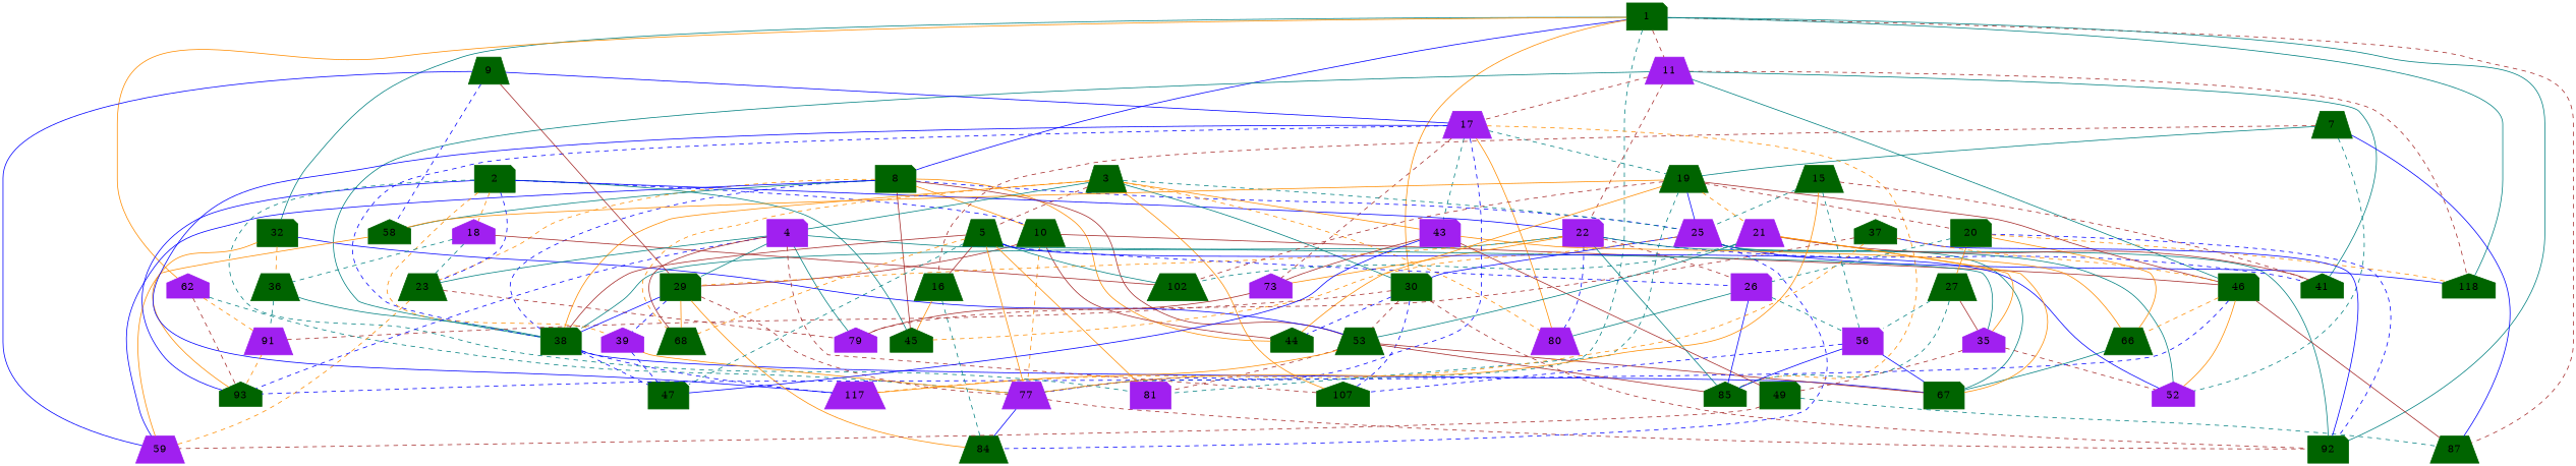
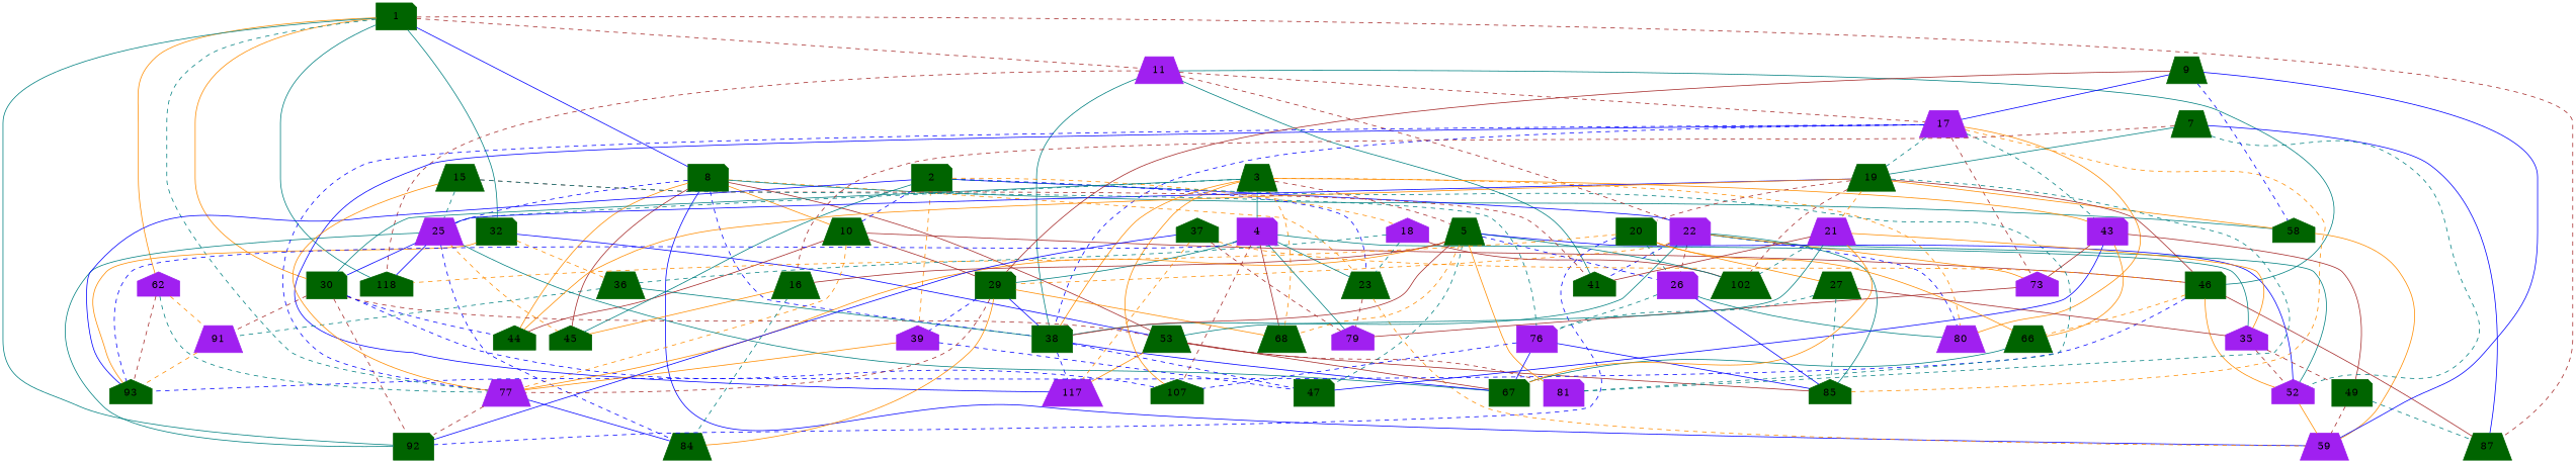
  graph {
    node [color=darkgreen shape=trapezium style=filled]
    edge [color=darkorange style=solid]
    1 [shape=note super="+28+57+6"]
    8 [shape=note super="+120+76+14"]
    11 [color=purple super="+70+61"]
    30 [shape=note super="+42+106"]
    32 [shape=note]
    62 [color=purple shape=house]
    77 [color=purple super="+78"]
    87
    92 [shape=note super="+98"]
    118 [shape=house]
    10 [super="+74"]
    23 [super="+50"]
    45 [shape=house]
    25 [color=purple super="+31"]
    38 [shape=note super="+113+103+90"]
    44 [shape=house]
    53 [super="+65"]
    58 [shape=house]
    59 [color=purple super="+121"]
    22 [color=purple shape=note super="+116+54+95"]
    17 [color=purple super="+71+24"]
    46 [shape=note super="+110"]
    41 [shape=house]
    107 [shape=house]
    91 [color=purple]
    93 [shape=house super="+99"]
    36
    84
    2 [shape=note super="+12"]
    18 [color=purple shape=house]
    39 [color=purple shape=house]
    81 [color=purple shape=note]
    29 [shape=note super="+105+75"]
    102
    80 [color=purple]
    26 [color=purple shape=note super="+111"]
    52 [color=purple shape=house super="+60"]
    73 [color=purple shape=house]
    85 [shape=house super="+94"]
    79 [color=purple shape=house]
    47 [shape=note]
    3 [super="+13+89"]
    4 [color=purple shape=note super="+40+48"]
    5 [super="+33"]
    43 [color=purple shape=note super="+115"]
    68
    35 [color=purple shape=house super="+82"]
    16
    67 [shape=note super="+122"]
    117 [color=purple]
    66
    49 [shape=note]
-   56 [color=purple shape=note super="+100"]
+   56 [color=purple shape=note super="+100" label=76]
    7
    19 [super="+72+34+119"]
    20 [shape=note super="+83"]
    21 [color=purple super="+86"]
    9
    15
    27
    37 [shape=house]
    1 -- 8 [color=blue]
    1 -- 11 [color=brown style=dashed weight=2]
    1 -- 30
    1 -- 32 [color=teal]
    1 -- 62
    1 -- 77 [color=teal style=dashed]
    1 -- 87 [color=brown style=dashed]
    1 -- 92 [color=teal]
    1 -- 118 [color=teal]
    8 -- 10
    8 -- 23 [style=dashed]
    8 -- 45 [color=brown]
    8 -- 25 [color=blue style=dashed]
    8 -- 38 [color=blue style=dashed]
    8 -- 44
    8 -- 53 [color=brown]
    8 -- 58 [color=teal]
    8 -- 59 [color=blue]
    11 -- 118 [color=brown style=dashed]
    11 -- 38 [color=teal]
    11 -- 22 [color=brown style=dashed]
    11 -- 17 [color=brown style=dashed]
    11 -- 46 [color=teal]
    11 -- 41 [color=teal]
    30 -- 92 [color=brown style=dashed]
    30 -- 44 [color=blue style=dashed]
    30 -- 53 [color=brown style=dashed]
    30 -- 107 [color=blue style=dashed]
    30 -- 91 [color=brown style=dashed]
    32 -- 53 [color=blue]
    32 -- 93
    32 -- 36 [style=dashed]
    62 -- 77 [color=teal style=dashed]
    62 -- 91 [style=dashed]
    62 -- 93 [color=brown style=dashed]
    77 -- 92 [color=brown style=dashed]
    77 -- 84 [color=blue]
    10 -- 77 [style=dashed]
    10 -- 44 [color=brown]
    10 -- 46 [color=brown]
    10 -- 29 [color=brown]
    23 -- 59 [style=dashed]
    23 -- 79 [color=brown style=dashed]
    25 -- 30 [color=blue]
    25 -- 92 [color=teal]
    25 -- 118 [color=blue]
    25 -- 45 [style=dashed]
    25 -- 84 [color=blue style=dashed]
    25 -- 67 [color=teal]
    38 -- 47 [color=blue style=dashed]
    38 -- 67 [color=blue]
    38 -- 117 [color=blue style=dashed]
    53 -- 81 [color=brown style=dashed]
    53 -- 85 [color=brown]
    53 -- 67 [color=brown]
    53 -- 117
    58 -- 59
    22 -- 38 [color=teal]
    22 -- 41 [color=blue style=dashed]
    22 -- 29 [style=dashed]
    22 -- 80 [color=blue style=dashed]
    22 -- 26 [color=brown style=dashed]
    22 -- 52 [color=teal]
    22 -- 73
    22 -- 85 [color=teal]
    17 -- 77 [color=blue style=dashed]
    17 -- 38 [color=blue style=dashed]
    17 -- 80
    17 -- 73 [color=brown style=dashed]
    17 -- 85 [style=dashed]
    17 -- 43 [color=teal style=dashed]
    17 -- 117 [color=blue]
    17 -- 19 [color=teal style=dashed]
    46 -- 87 [color=brown]
    46 -- 93 [color=blue style=dashed]
    46 -- 52
    46 -- 66 [style=dashed]
    91 -- 93 [style=dashed]
    36 -- 38 [color=teal]
    36 -- 91 [color=teal style=dashed]
    2 -- 10 [color=blue style=dashed]
    2 -- 23 [color=blue style=dashed]
    2 -- 45 [color=teal]
    2 -- 22 [color=blue]
    2 -- 93 [color=blue]
    2 -- 18 [style=dashed]
    2 -- 39 [style=dashed]
    2 -- 81 [color=teal style=dashed]
    18 -- 23 [color=teal style=dashed]
    18 -- 36 [color=teal style=dashed]
    18 -- 102 [color=brown]
    39 -- 77
    39 -- 47 [color=blue style=dashed]
    29 -- 77 [color=brown style=dashed]
    29 -- 38 [color=blue weight=2]
    29 -- 84
    29 -- 39 [color=blue style=dashed]
    29 -- 68
    26 -- 80 [color=teal]
    26 -- 85 [color=blue]
    26 -- 56 [color=teal style=dashed]
+   52 -- 59
    73 -- 79 [color=brown]
    3 -- 30 [color=teal]
    3 -- 25 [color=teal style=dashed]
    3 -- 38
    3 -- 107
    3 -- 80 [style=dashed]
    3 -- 4 [color=teal weight=2]
    3 -- 5 [color=brown style=dashed]
    3 -- 43
    3 -- 68 [style=dashed]
    4 -- 23 [color=teal]
    4 -- 107 [color=brown style=dashed]
    4 -- 93 [color=blue style=dashed]
    4 -- 29 [color=teal]
    4 -- 79 [color=teal]
    4 -- 68 [color=brown]
    4 -- 35 [color=teal weight=2]
    5 -- 77
    5 -- 38 [color=brown]
    5 -- 81
    5 -- 102 [color=teal]
    5 -- 26 [color=blue style=dashed]
    5 -- 52 [color=blue]
    5 -- 47 [color=teal style=dashed]
    5 -- 68 [style=dashed]
    5 -- 16 [color=brown]
    43 -- 73 [color=brown]
    43 -- 47 [color=blue]
    43 -- 66
    43 -- 49 [color=brown]
    35 -- 52 [color=brown style=dashed]
    35 -- 49 [color=brown style=dashed]
    16 -- 45
    16 -- 84 [color=teal style=dashed]
    66 -- 67 [color=teal]
    49 -- 87 [color=teal style=dashed]
    49 -- 59 [color=brown style=dashed]
    56 -- 107 [color=blue style=dashed]
    56 -- 85 [color=blue]
    56 -- 67 [color=blue]
    7 -- 87 [color=blue]
    7 -- 52 [color=teal style=dashed]
    7 -- 16 [color=brown style=dashed]
    7 -- 19 [color=teal]
    19 -- 25 [color=blue]
    19 -- 44
    19 -- 58
    19 -- 46 [color=brown]
    19 -- 81 [color=teal style=dashed]
    19 -- 102 [color=brown style=dashed]
    19 -- 20 [color=brown style=dashed]
    19 -- 21 [style=dashed]
    20 -- 92 [color=blue style=dashed]
    20 -- 118 [style=dashed]
    20 -- 26 [color=teal style=dashed]
    20 -- 66
    20 -- 27
    21 -- 53 [color=teal]
    21 -- 41 [color=brown]
    21 -- 102 [color=teal style=dashed]
    21 -- 35
    21 -- 67
    9 -- 58 [color=blue style=dashed]
    9 -- 59 [color=blue]
    9 -- 17 [color=blue]
    9 -- 29 [color=brown]
    15 -- 77
    15 -- 25 [color=teal style=dashed]
    15 -- 41 [color=brown style=dashed]
    15 -- 56 [color=teal style=dashed]
    27 -- 85 [color=teal style=dashed]
    27 -- 35 [color=brown]
    27 -- 56 [color=teal style=dashed]
    37 -- 92 [color=blue]
    37 -- 46 [style=dashed]
    37 -- 79 [color=brown style=dashed]
    37 -- 117 [style=dashed]
  }
